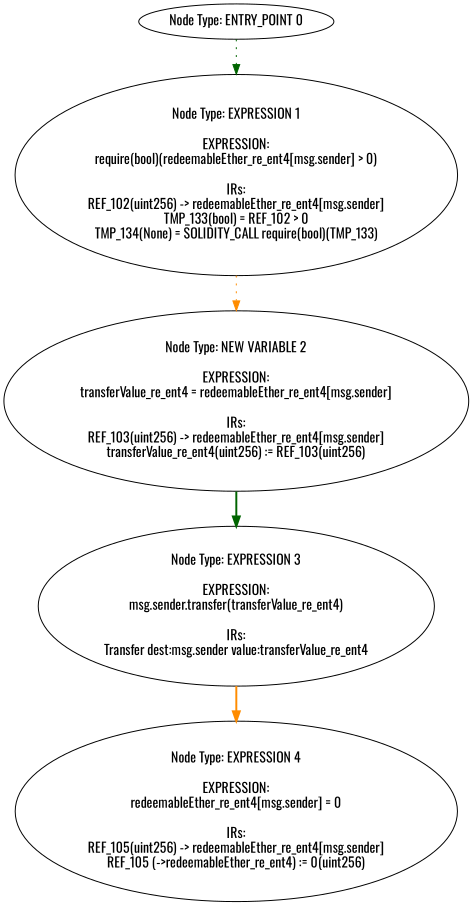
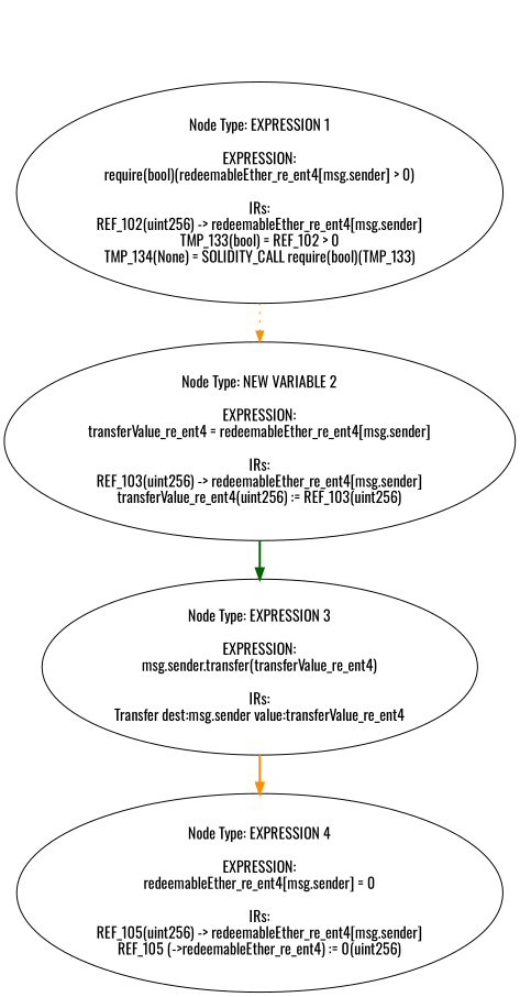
  digraph {
    fontname=Oswald
    node [fontname=Oswald]
    edge [color=darkgreen style=dotted fontname=Oswald]
-   n1 [label="Node Type: ENTRY_POINT 0\n"]
    n2 [label="Node Type: EXPRESSION 1\n\nEXPRESSION:\nrequire(bool)(redeemableEther_re_ent4[msg.sender] > 0)\n\nIRs:\nREF_102(uint256) -> redeemableEther_re_ent4[msg.sender]\nTMP_133(bool) = REF_102 > 0\nTMP_134(None) = SOLIDITY_CALL require(bool)(TMP_133)"]
    n3 [label="Node Type: NEW VARIABLE 2\n\nEXPRESSION:\ntransferValue_re_ent4 = redeemableEther_re_ent4[msg.sender]\n\nIRs:\nREF_103(uint256) -> redeemableEther_re_ent4[msg.sender]\ntransferValue_re_ent4(uint256) := REF_103(uint256)"]
    n4 [label="Node Type: EXPRESSION 3\n\nEXPRESSION:\nmsg.sender.transfer(transferValue_re_ent4)\n\nIRs:\nTransfer dest:msg.sender value:transferValue_re_ent4"]
    n5 [label="Node Type: EXPRESSION 4\n\nEXPRESSION:\nredeemableEther_re_ent4[msg.sender] = 0\n\nIRs:\nREF_105(uint256) -> redeemableEther_re_ent4[msg.sender]\nREF_105 (->redeemableEther_re_ent4) := 0(uint256)"]
-   n1 -> n2
    n2 -> n3 [color=darkorange]
    n3 -> n4 [style=bold]
    n4 -> n5 [color=darkorange style=bold]
  }
